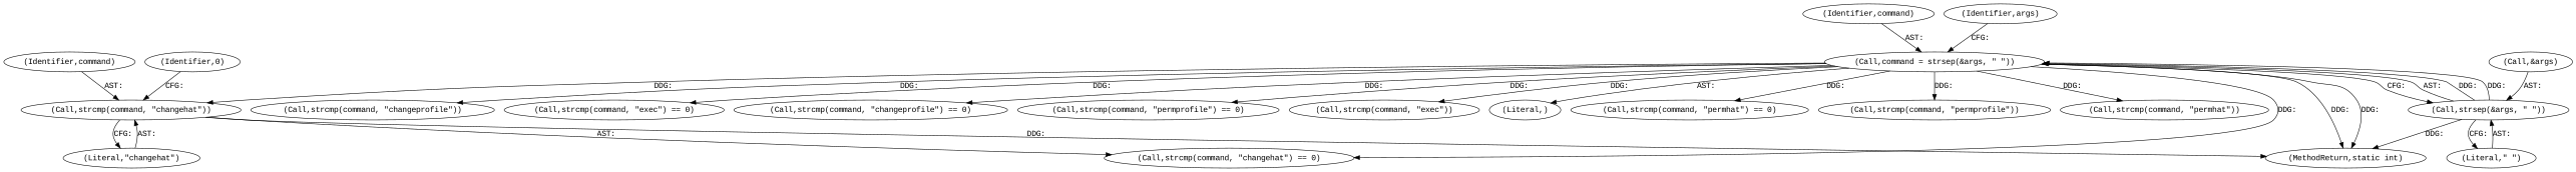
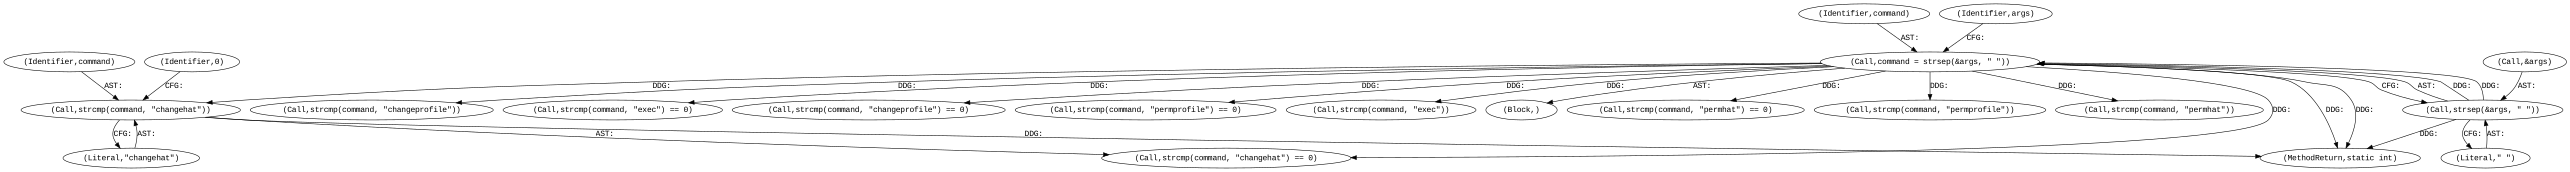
  digraph {
    fontname="Liberation Mono"
    node [fontname="Liberation Mono"]
    edge [fontname="Liberation Mono"]
    n1 [label="(Call,strcmp(command, \"changehat\"))"]
    n2 [label="(Call,strcmp(command, \"changehat\") == 0)"]
    n3 [label="(MethodReturn,static int)"]
    n4 [label="(Literal,\"changehat\")"]
    n5 [label="(Call,command = strsep(&args, \" \"))"]
    n6 [label="(Call,strsep(&args, \" \"))"]
    n7 [label="(Call,strcmp(command, \"changeprofile\"))"]
    n8 [label="(Call,strcmp(command, \"exec\") == 0)"]
    n9 [label="(Call,strcmp(command, \"changeprofile\") == 0)"]
    n10 [label="(Call,strcmp(command, \"permprofile\") == 0)"]
    n11 [label="(Call,strcmp(command, \"exec\"))"]
-   n12 [label="(Literal,)"]
+   n12 [label="(Block,)"]
    n13 [label="(Call,strcmp(command, \"permhat\") == 0)"]
    n14 [label="(Call,strcmp(command, \"permprofile\"))"]
    n15 [label="(Call,strcmp(command, \"permhat\"))"]
    n16 [label="(Literal,\" \")"]
    n17 [label="(Identifier,command)"]
    n18 [label="(Identifier,0)"]
    n19 [label="(Identifier,command)"]
    n20 [label="(Identifier,args)"]
    n21 [label="(Call,&args)"]
    n1 -> n2 [label="AST: "]
    n1 -> n3 [label="DDG: "]
    n1 -> n4 [label="CFG: "]
    n4 -> n1 [label="AST: "]
    n5 -> n1 [label="DDG: "]
    n5 -> n2 [label="DDG: "]
    n5 -> n3 [label="DDG: "]
    n5 -> n3 [label="DDG: "]
    n5 -> n6 [label="CFG: "]
    n5 -> n7 [label="DDG: "]
    n5 -> n8 [label="DDG: "]
    n5 -> n9 [label="DDG: "]
    n5 -> n10 [label="DDG: "]
    n5 -> n11 [label="DDG: "]
    n5 -> n12 [label="AST: "]
    n5 -> n13 [label="DDG: "]
    n5 -> n14 [label="DDG: "]
    n5 -> n15 [label="DDG: "]
    n6 -> n3 [label="DDG: "]
    n6 -> n5 [label="AST: "]
    n6 -> n5 [label="DDG: "]
    n6 -> n5 [label="DDG: "]
    n6 -> n16 [label="CFG: "]
    n16 -> n6 [label="AST: "]
    n17 -> n1 [label="AST: "]
    n18 -> n1 [label="CFG: "]
    n19 -> n5 [label="AST: "]
    n20 -> n5 [label="CFG: "]
    n21 -> n6 [label="AST: "]
  }
